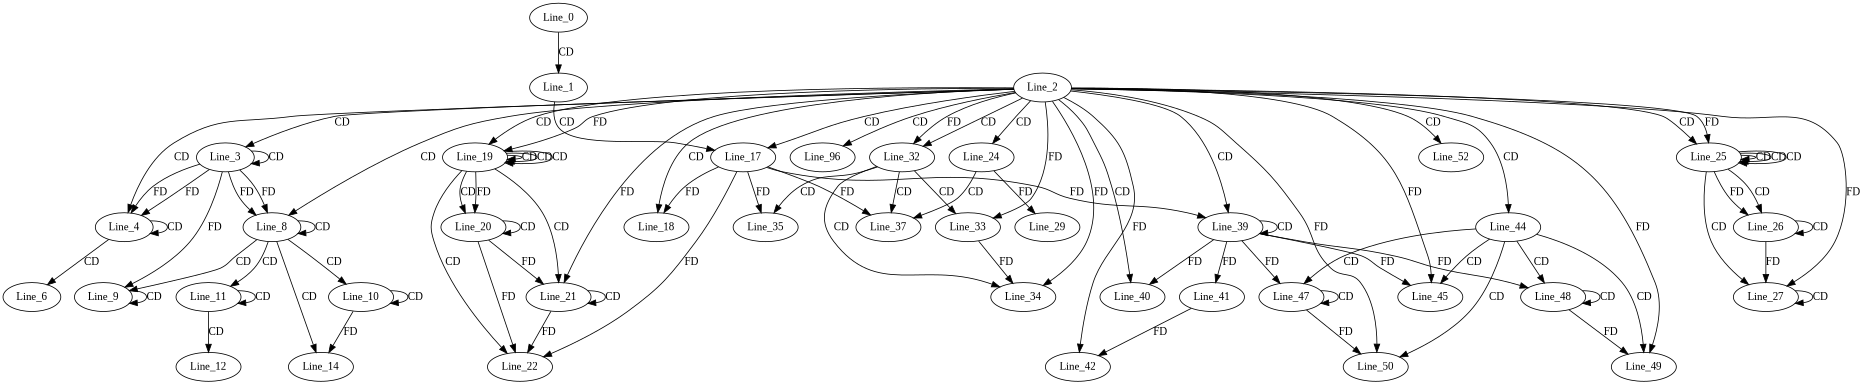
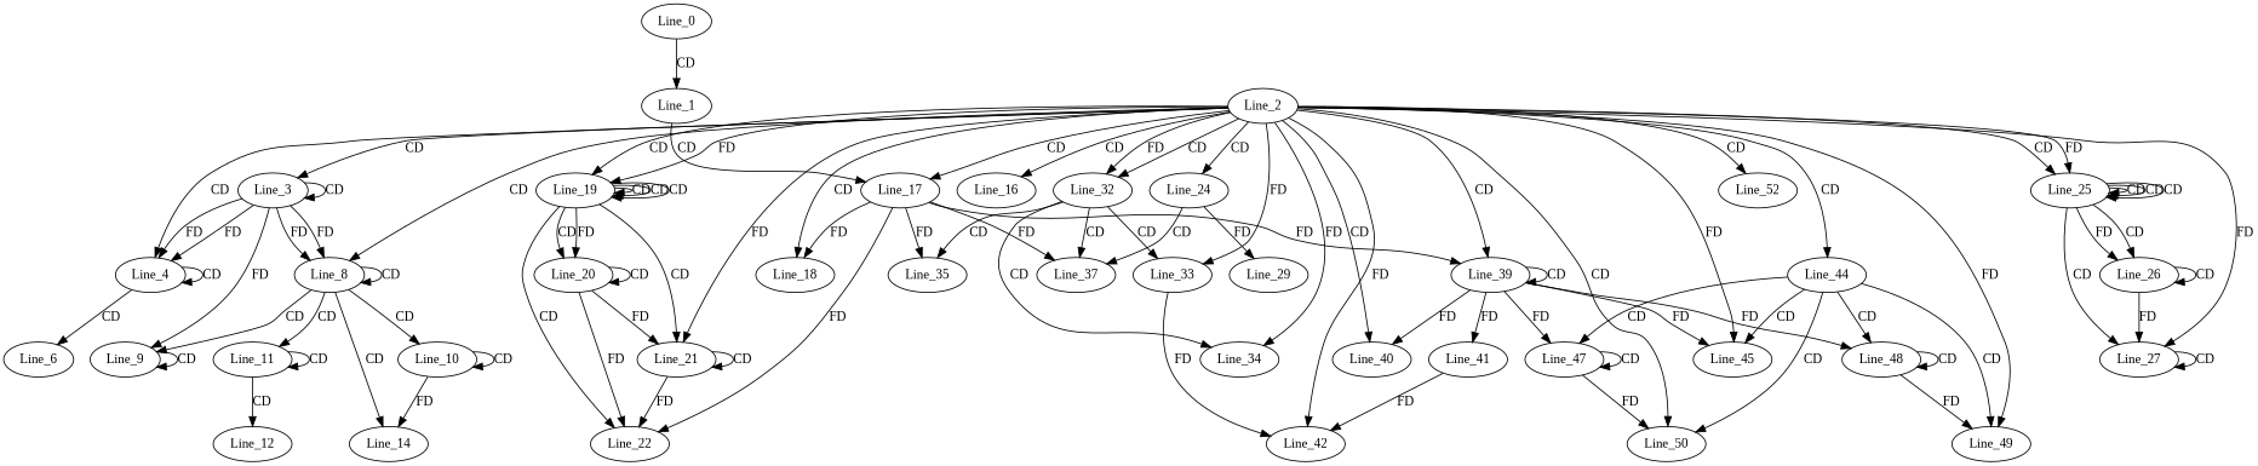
  digraph {
    fontname="Liberation Serif"
    node [fontname="Liberation Serif"]
    edge [fontname="Liberation Serif"]
    Line_0
    Line_1
    Line_17
    Line_2
    Line_3
    Line_4
    Line_8
-   Line_16 [label=Line_96]
+   Line_16
    Line_18
    Line_19
    Line_21
    Line_24
    Line_25
    Line_27
    Line_32
    Line_33
    Line_34
    Line_39
    Line_40
    Line_42
    Line_44
    Line_45
    Line_49
    Line_50
    Line_52
    Line_9
    Line_6
    Line_10
    Line_11
    Line_14
    Line_22
    Line_35
    Line_37
    Line_20
    Line_29
    Line_26
    Line_41
    Line_47
    Line_48
    Line_12
    Line_0 -> Line_1 [label=CD]
    Line_1 -> Line_17 [label=CD]
    Line_17 -> Line_18 [label=FD]
    Line_17 -> Line_39 [label=FD]
    Line_17 -> Line_22 [label=FD]
    Line_17 -> Line_35 [label=FD]
    Line_17 -> Line_37 [label=FD]
    Line_2 -> Line_17 [label=CD]
    Line_2 -> Line_3 [label=CD]
    Line_2 -> Line_4 [label=CD]
    Line_2 -> Line_8 [label=CD]
    Line_2 -> Line_16 [label=CD]
    Line_2 -> Line_18 [label=CD]
    Line_2 -> Line_19 [label=CD]
    Line_2 -> Line_19 [label=FD]
    Line_2 -> Line_21 [label=FD]
    Line_2 -> Line_24 [label=CD]
    Line_2 -> Line_25 [label=CD]
    Line_2 -> Line_25 [label=FD]
    Line_2 -> Line_27 [label=FD]
    Line_2 -> Line_32 [label=CD]
    Line_2 -> Line_32 [label=FD]
    Line_2 -> Line_33 [label=FD]
    Line_2 -> Line_34 [label=FD]
    Line_2 -> Line_39 [label=CD]
    Line_2 -> Line_40 [label=CD]
    Line_2 -> Line_42 [label=FD]
    Line_2 -> Line_44 [label=CD]
    Line_2 -> Line_45 [label=FD]
    Line_2 -> Line_49 [label=FD]
-   Line_2 -> Line_50 [label=FD]
+   Line_2 -> Line_50 [label=CD]
    Line_2 -> Line_52 [label=CD]
    Line_3 -> Line_3 [label=CD]
    Line_3 -> Line_4 [label=FD]
    Line_3 -> Line_4 [label=FD]
    Line_3 -> Line_8 [label=FD]
    Line_3 -> Line_8 [label=FD]
    Line_3 -> Line_9 [label=FD]
    Line_4 -> Line_4 [label=CD]
    Line_4 -> Line_6 [label=CD]
    Line_8 -> Line_8 [label=CD]
    Line_8 -> Line_9 [label=CD]
    Line_8 -> Line_10 [label=CD]
    Line_8 -> Line_11 [label=CD]
    Line_8 -> Line_14 [label=CD]
    Line_19 -> Line_19 [label=CD]
    Line_19 -> Line_19 [label=CD]
    Line_19 -> Line_19 [label=CD]
    Line_19 -> Line_21 [label=CD]
    Line_19 -> Line_22 [label=CD]
    Line_19 -> Line_20 [label=CD]
    Line_19 -> Line_20 [label=FD]
    Line_21 -> Line_21 [label=CD]
    Line_21 -> Line_22 [label=FD]
    Line_24 -> Line_37 [label=CD]
    Line_24 -> Line_29 [label=FD]
    Line_25 -> Line_25 [label=CD]
    Line_25 -> Line_25 [label=CD]
    Line_25 -> Line_25 [label=CD]
    Line_25 -> Line_27 [label=CD]
    Line_25 -> Line_26 [label=CD]
    Line_25 -> Line_26 [label=FD]
    Line_27 -> Line_27 [label=CD]
    Line_32 -> Line_33 [label=CD]
    Line_32 -> Line_34 [label=CD]
    Line_32 -> Line_35 [label=CD]
    Line_32 -> Line_37 [label=CD]
-   Line_33 -> Line_34 [label=FD]
+   Line_33 -> Line_42 [label=FD]
    Line_39 -> Line_39 [label=CD]
    Line_39 -> Line_40 [label=FD]
    Line_39 -> Line_45 [label=FD]
    Line_39 -> Line_41 [label=FD]
    Line_39 -> Line_47 [label=FD]
    Line_39 -> Line_48 [label=FD]
    Line_44 -> Line_45 [label=CD]
    Line_44 -> Line_49 [label=CD]
    Line_44 -> Line_50 [label=CD]
    Line_44 -> Line_47 [label=CD]
    Line_44 -> Line_48 [label=CD]
    Line_9 -> Line_9 [label=CD]
    Line_10 -> Line_10 [label=CD]
    Line_10 -> Line_14 [label=FD]
    Line_11 -> Line_11 [label=CD]
    Line_11 -> Line_12 [label=CD]
    Line_20 -> Line_21 [label=FD]
    Line_20 -> Line_22 [label=FD]
    Line_20 -> Line_20 [label=CD]
    Line_26 -> Line_27 [label=FD]
    Line_26 -> Line_26 [label=CD]
    Line_41 -> Line_42 [label=FD]
    Line_47 -> Line_50 [label=FD]
    Line_47 -> Line_47 [label=CD]
    Line_48 -> Line_49 [label=FD]
    Line_48 -> Line_48 [label=CD]
  }
